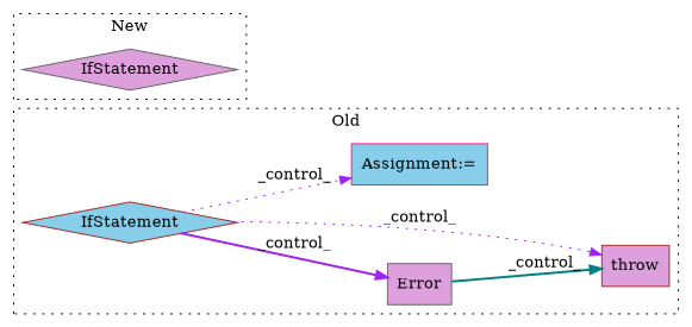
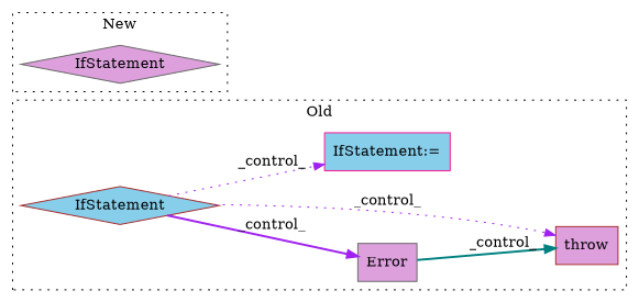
  digraph {
    rankdir=LR
    node [a=25 color=gray40 fillcolor=plum l="4,2" shape=box style=filled]
    edge [color=purple style=bold]
    n1 [a=32 l="6,1" label=Error s="1172,1227"]
    n2 [a=53 color=brown l=6 label=throw s=1166]
    n3 [color=brown fillcolor=skyblue label=IfStatement s="996,1024" shape=diamond]
-   n4 [a=7 color=deeppink fillcolor=skyblue l=1 label="Assignment:=" s=1037]
+   n4 [a=7 color=deeppink fillcolor=skyblue l=1 label="IfStatement:=" s=1037]
    n5 [label=IfStatement s="1187,1209" shape=diamond]
    subgraph cluster_1 {
      label=Old
      style=dotted
      n1
      n2
      n3
      n4
    }
    subgraph cluster_2 {
      label=New
      style=dotted
      n5
    }
    n1 -> n2 [color=teal label=_control_]
    n3 -> n1 [label=_control_]
    n3 -> n2 [label=_control_ style=dotted]
    n3 -> n4 [label=_control_ style=dotted]
  }
